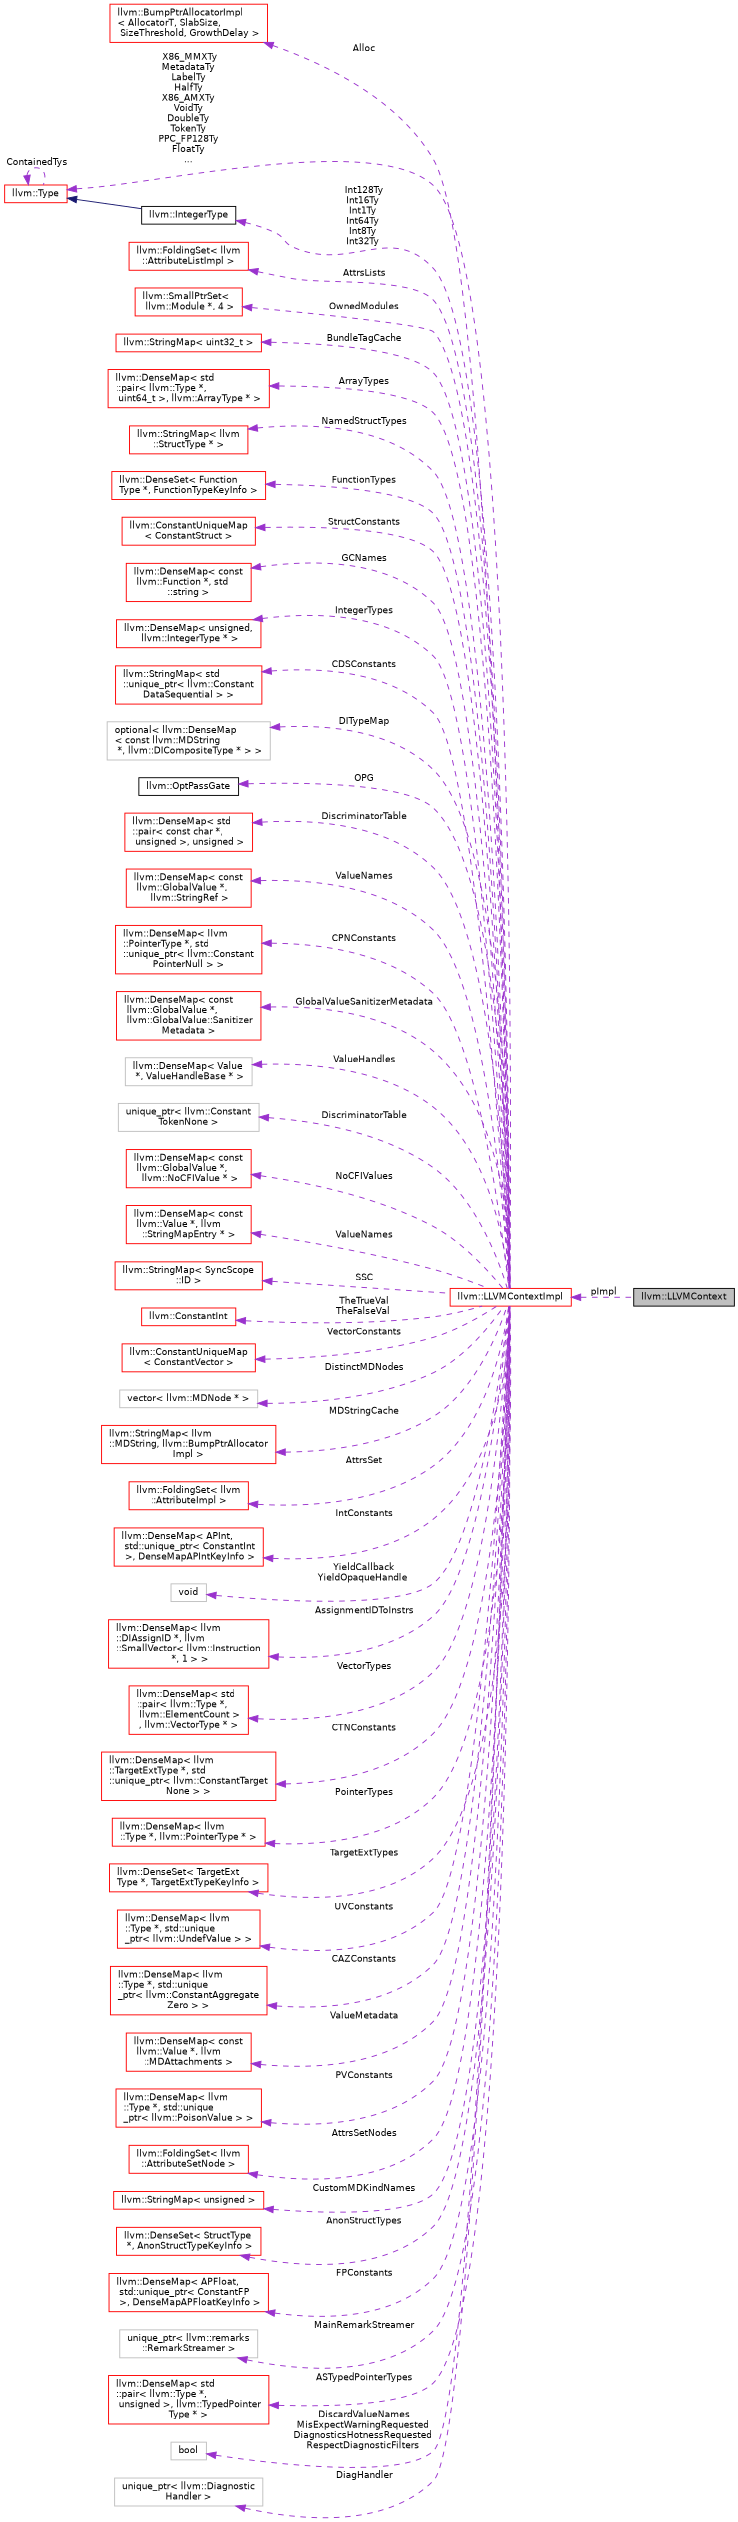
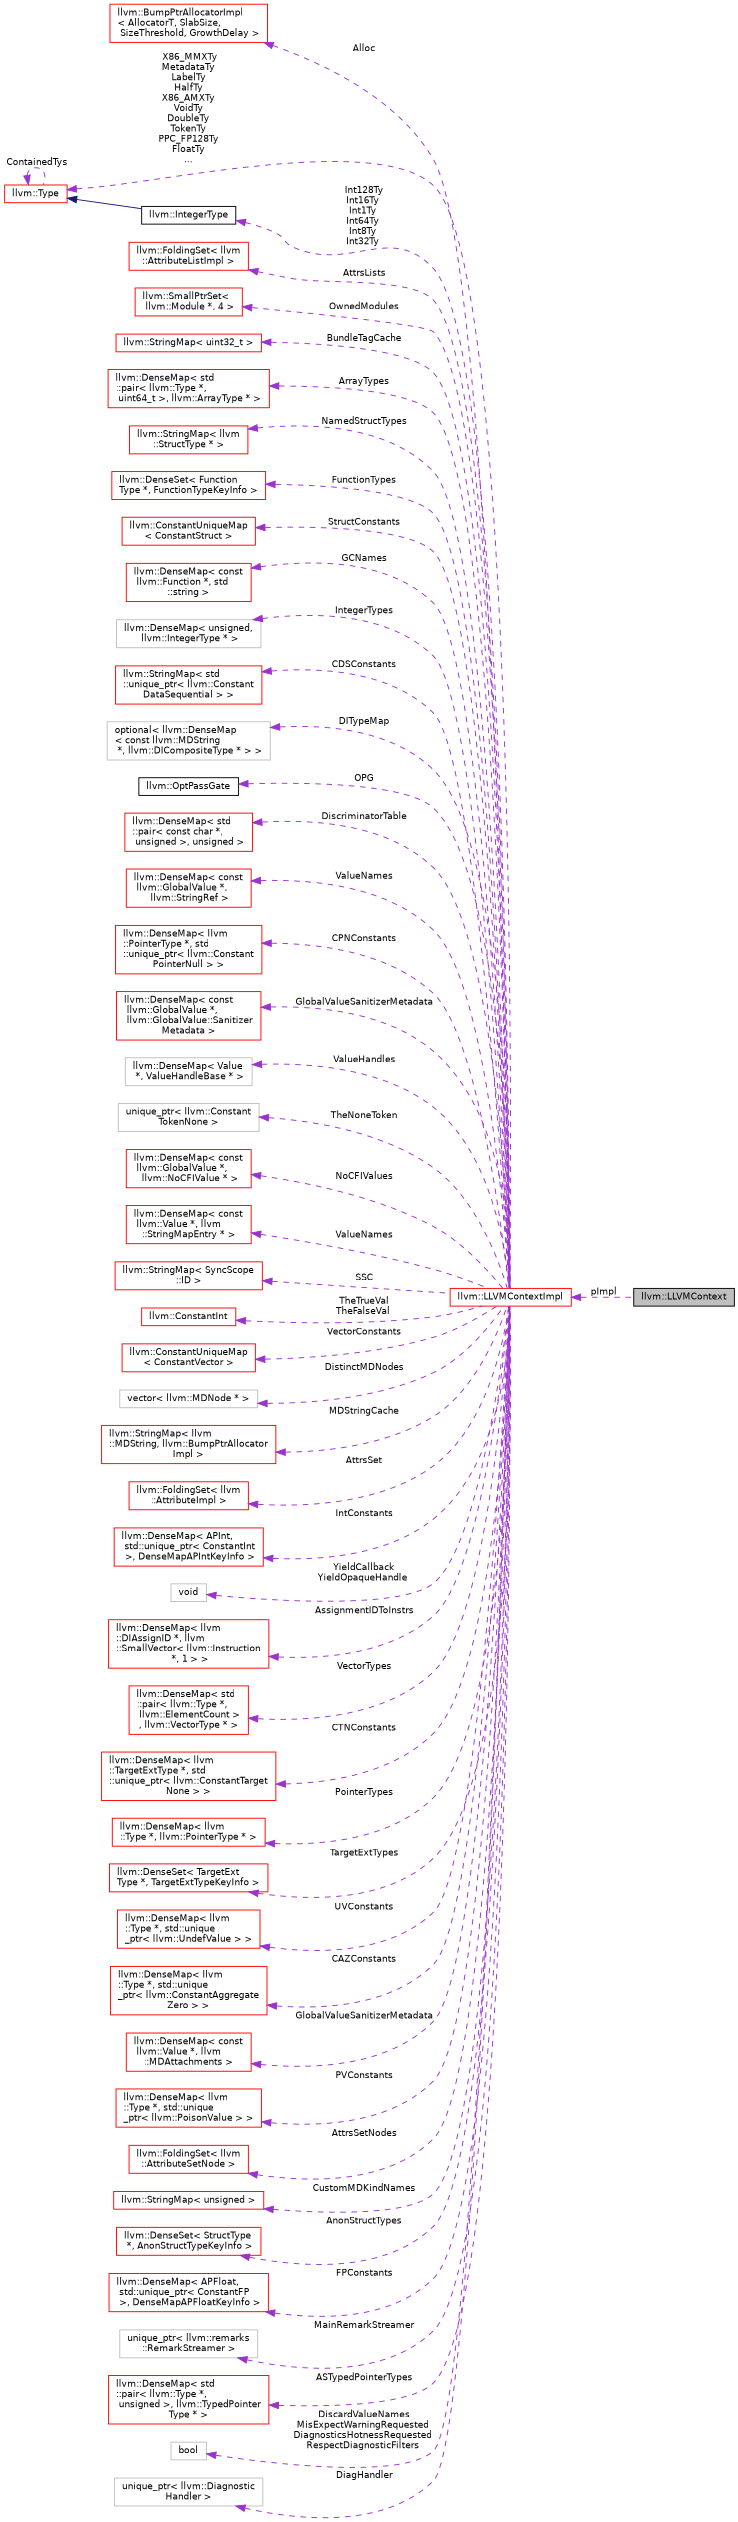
  digraph {
    rankdir=LR
    node [color=red fontname=Helvetica fontsize=10 shape=record]
    edge [color=darkorchid3 dir=back fontname=Helvetica fontsize=10 labelfontname=Helvetica labelfontsize=10 style=dashed]
    n1 [color=black fillcolor=grey75 fontcolor=black height=0.2 label="llvm::LLVMContext" style=filled width=0.4]
    n2 [height=0.2 label="llvm::LLVMContextImpl" width=0.4]
    n3 [height=0.2 label="llvm::BumpPtrAllocatorImpl\l\< AllocatorT, SlabSize,\l SizeThreshold, GrowthDelay \>" width=0.4]
    n4 [height=0.2 label="llvm::Type" width=0.4]
    n5 [color=black height=0.2 label="llvm::IntegerType" width=0.4]
    n6 [height=0.2 label="llvm::FoldingSet\< llvm\l::AttributeListImpl \>" width=0.4]
    n7 [height=0.2 label="llvm::SmallPtrSet\<\l llvm::Module *, 4 \>" width=0.4]
    n8 [height=0.2 label="llvm::StringMap\< uint32_t \>" width=0.4]
    n9 [height=0.2 label="llvm::DenseMap\< std\l::pair\< llvm::Type *,\l uint64_t \>, llvm::ArrayType * \>" width=0.4]
    n10 [height=0.2 label="llvm::StringMap\< llvm\l::StructType * \>" width=0.4]
    n11 [height=0.2 label="llvm::DenseSet\< Function\lType *, FunctionTypeKeyInfo \>" width=0.4]
    n12 [height=0.2 label="llvm::ConstantUniqueMap\l\< ConstantStruct \>" width=0.4]
    n13 [height=0.2 label="llvm::DenseMap\< const\l llvm::Function *, std\l::string \>" width=0.4]
-   n14 [height=0.2 label="llvm::DenseMap\< unsigned,\l llvm::IntegerType * \>" width=0.4]
+   n14 [color=grey75 height=0.2 label="llvm::DenseMap\< unsigned,\l llvm::IntegerType * \>" width=0.4]
    n15 [height=0.2 label="llvm::StringMap\< std\l::unique_ptr\< llvm::Constant\lDataSequential \> \>" width=0.4]
    n16 [color=grey75 height=0.2 label="optional\< llvm::DenseMap\l\< const llvm::MDString\l *, llvm::DICompositeType * \> \>" width=0.4]
    n17 [color=black height=0.2 label="llvm::OptPassGate" width=0.4]
    n18 [height=0.2 label="llvm::DenseMap\< std\l::pair\< const char *,\l unsigned \>, unsigned \>" width=0.4]
    n19 [height=0.2 label="llvm::DenseMap\< const\l llvm::GlobalValue *,\l llvm::StringRef \>" width=0.4]
    n20 [height=0.2 label="llvm::DenseMap\< llvm\l::PointerType *, std\l::unique_ptr\< llvm::Constant\lPointerNull \> \>" width=0.4]
    n21 [height=0.2 label="llvm::DenseMap\< const\l llvm::GlobalValue *,\l llvm::GlobalValue::Sanitizer\lMetadata \>" width=0.4]
    n22 [color=grey75 height=0.2 label="llvm::DenseMap\< Value\l *, ValueHandleBase * \>" width=0.4]
    n23 [color=grey75 height=0.2 label="unique_ptr\< llvm::Constant\lTokenNone \>" width=0.4]
    n24 [height=0.2 label="llvm::DenseMap\< const\l llvm::GlobalValue *,\l llvm::NoCFIValue * \>" width=0.4]
    n25 [height=0.2 label="llvm::DenseMap\< const\l llvm::Value *, llvm\l::StringMapEntry * \>" width=0.4]
    n26 [height=0.2 label="llvm::StringMap\< SyncScope\l::ID \>" width=0.4]
    n27 [height=0.2 label="llvm::ConstantInt" width=0.4]
    n28 [height=0.2 label="llvm::ConstantUniqueMap\l\< ConstantVector \>" width=0.4]
    n29 [color=grey75 height=0.2 label="vector\< llvm::MDNode * \>" width=0.4]
    n30 [height=0.2 label="llvm::StringMap\< llvm\l::MDString, llvm::BumpPtrAllocator\lImpl \>" width=0.4]
    n31 [height=0.2 label="llvm::FoldingSet\< llvm\l::AttributeImpl \>" width=0.4]
    n32 [height=0.2 label="llvm::DenseMap\< APInt,\l std::unique_ptr\< ConstantInt\l \>, DenseMapAPIntKeyInfo \>" width=0.4]
    n33 [color=grey75 height=0.2 label=void width=0.4]
    n34 [height=0.2 label="llvm::DenseMap\< llvm\l::DIAssignID *, llvm\l::SmallVector\< llvm::Instruction\l *, 1 \> \>" width=0.4]
    n35 [height=0.2 label="llvm::DenseMap\< std\l::pair\< llvm::Type *,\l llvm::ElementCount \>\l, llvm::VectorType * \>" width=0.4]
    n36 [height=0.2 label="llvm::DenseMap\< llvm\l::TargetExtType *, std\l::unique_ptr\< llvm::ConstantTarget\lNone \> \>" width=0.4]
    n37 [height=0.2 label="llvm::DenseMap\< llvm\l::Type *, llvm::PointerType * \>" width=0.4]
    n38 [height=0.2 label="llvm::DenseSet\< TargetExt\lType *, TargetExtTypeKeyInfo \>" width=0.4]
    n39 [height=0.2 label="llvm::DenseMap\< llvm\l::Type *, std::unique\l_ptr\< llvm::UndefValue \> \>" width=0.4]
    n40 [height=0.2 label="llvm::DenseMap\< llvm\l::Type *, std::unique\l_ptr\< llvm::ConstantAggregate\lZero \> \>" width=0.4]
    n41 [height=0.2 label="llvm::DenseMap\< const\l llvm::Value *, llvm\l::MDAttachments \>" width=0.4]
    n42 [height=0.2 label="llvm::DenseMap\< llvm\l::Type *, std::unique\l_ptr\< llvm::PoisonValue \> \>" width=0.4]
    n43 [height=0.2 label="llvm::FoldingSet\< llvm\l::AttributeSetNode \>" width=0.4]
    n44 [height=0.2 label="llvm::StringMap\< unsigned \>" width=0.4]
    n45 [height=0.2 label="llvm::DenseSet\< StructType\l *, AnonStructTypeKeyInfo \>" width=0.4]
    n46 [height=0.2 label="llvm::DenseMap\< APFloat,\l std::unique_ptr\< ConstantFP\l \>, DenseMapAPFloatKeyInfo \>" width=0.4]
    n47 [color=grey75 height=0.2 label="unique_ptr\< llvm::remarks\l::RemarkStreamer \>" width=0.4]
    n48 [height=0.2 label="llvm::DenseMap\< std\l::pair\< llvm::Type *,\l unsigned \>, llvm::TypedPointer\lType * \>" width=0.4]
    n49 [color=grey75 height=0.2 label=bool width=0.4]
    n50 [color=grey75 height=0.2 label="unique_ptr\< llvm::Diagnostic\lHandler \>" width=0.4]
    n2 -> n1 [label=" pImpl"]
    n3 -> n2 [label=" Alloc"]
    n4 -> n2 [label=" X86_MMXTy\nMetadataTy\nLabelTy\nHalfTy\nX86_AMXTy\nVoidTy\nDoubleTy\nTokenTy\nPPC_FP128Ty\nFloatTy\n..."]
    n4 -> n4 [label=" ContainedTys"]
    n4 -> n5 [color=midnightblue style=solid]
    n5 -> n2 [label=" Int128Ty\nInt16Ty\nInt1Ty\nInt64Ty\nInt8Ty\nInt32Ty"]
    n6 -> n2 [label=" AttrsLists"]
    n7 -> n2 [label=" OwnedModules"]
    n8 -> n2 [label=" BundleTagCache"]
    n9 -> n2 [label=" ArrayTypes"]
    n10 -> n2 [label=" NamedStructTypes"]
    n11 -> n2 [label=" FunctionTypes"]
    n12 -> n2 [label=" StructConstants"]
    n13 -> n2 [label=" GCNames"]
    n14 -> n2 [label=" IntegerTypes"]
    n15 -> n2 [label=" CDSConstants"]
    n16 -> n2 [label=" DITypeMap"]
    n17 -> n2 [label=" OPG"]
    n18 -> n2 [label=" DiscriminatorTable"]
    n19 -> n2 [label=" ValueNames"]
    n20 -> n2 [label=" CPNConstants"]
    n21 -> n2 [label=" GlobalValueSanitizerMetadata"]
    n22 -> n2 [label=" ValueHandles"]
-   n23 -> n2 [label=" DiscriminatorTable"]
+   n23 -> n2 [label=" TheNoneToken"]
    n24 -> n2 [label=" NoCFIValues"]
    n25 -> n2 [label=" ValueNames"]
    n26 -> n2 [label=" SSC"]
    n27 -> n2 [label=" TheTrueVal\nTheFalseVal"]
    n28 -> n2 [label=" VectorConstants"]
    n29 -> n2 [label=" DistinctMDNodes"]
    n30 -> n2 [label=" MDStringCache"]
    n31 -> n2 [label=" AttrsSet"]
    n32 -> n2 [label=" IntConstants"]
    n33 -> n2 [label=" YieldCallback\nYieldOpaqueHandle"]
    n34 -> n2 [label=" AssignmentIDToInstrs"]
    n35 -> n2 [label=" VectorTypes"]
    n36 -> n2 [label=" CTNConstants"]
    n37 -> n2 [label=" PointerTypes"]
    n38 -> n2 [label=" TargetExtTypes"]
    n39 -> n2 [label=" UVConstants"]
    n40 -> n2 [label=" CAZConstants"]
-   n41 -> n2 [label=" ValueMetadata"]
+   n41 -> n2 [label=" GlobalValueSanitizerMetadata"]
    n42 -> n2 [label=" PVConstants"]
    n43 -> n2 [label=" AttrsSetNodes"]
    n44 -> n2 [label=" CustomMDKindNames"]
    n45 -> n2 [label=" AnonStructTypes"]
    n46 -> n2 [label=" FPConstants"]
    n47 -> n2 [label=" MainRemarkStreamer"]
    n48 -> n2 [label=" ASTypedPointerTypes"]
    n49 -> n2 [label=" DiscardValueNames\nMisExpectWarningRequested\nDiagnosticsHotnessRequested\nRespectDiagnosticFilters"]
    n50 -> n2 [label=" DiagHandler"]
  }
